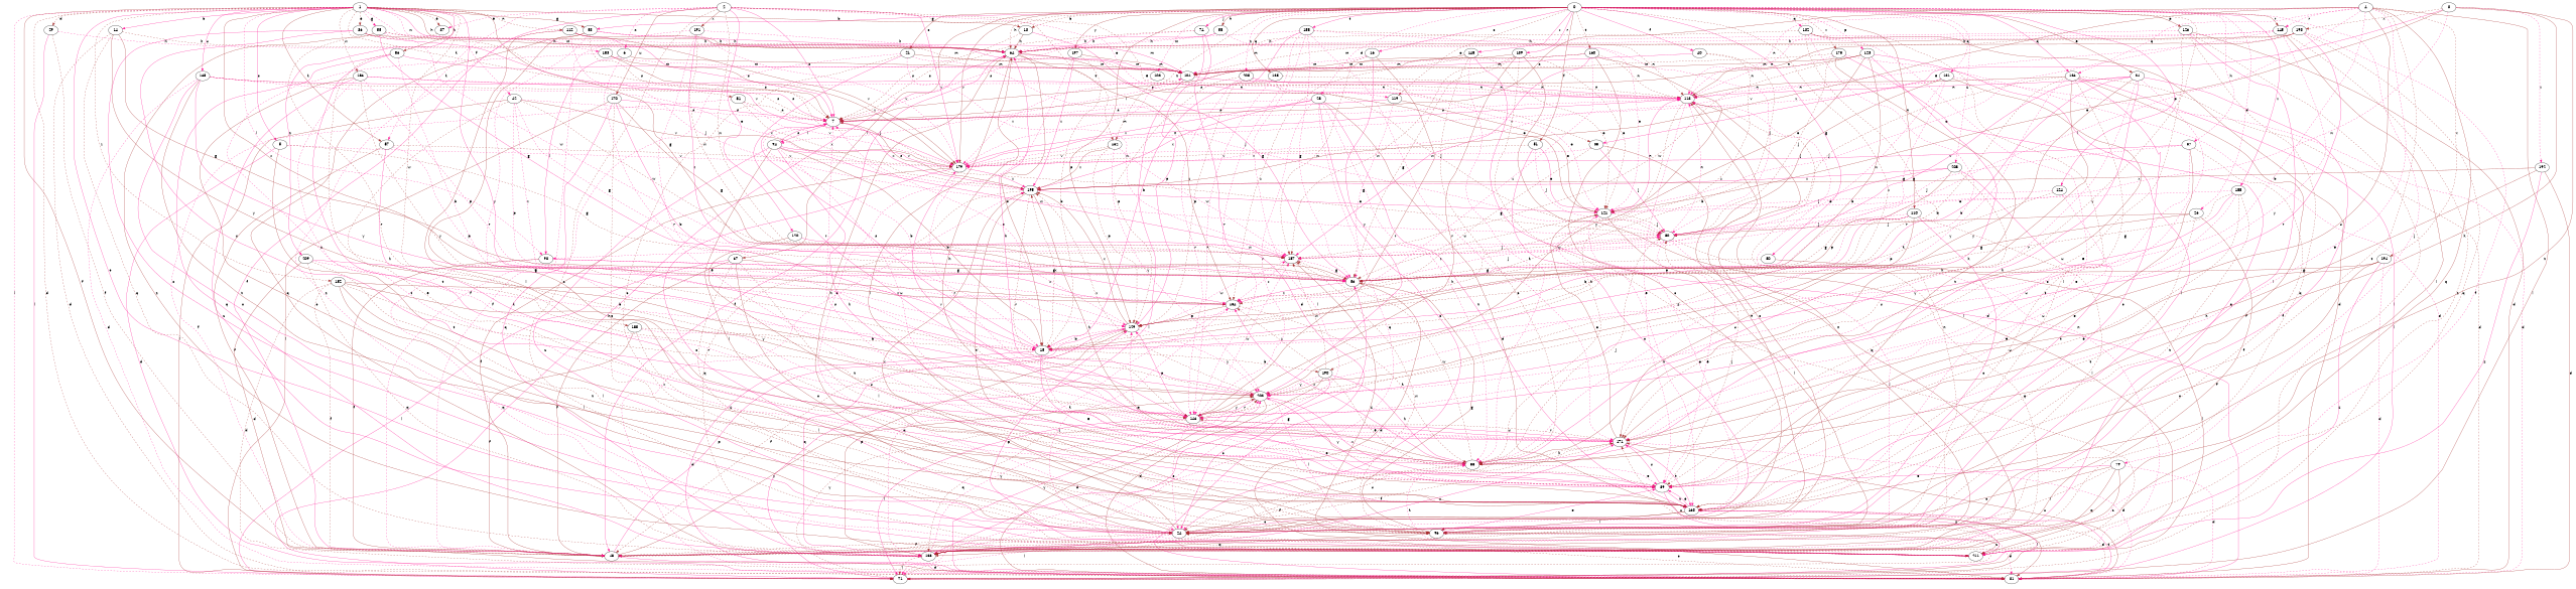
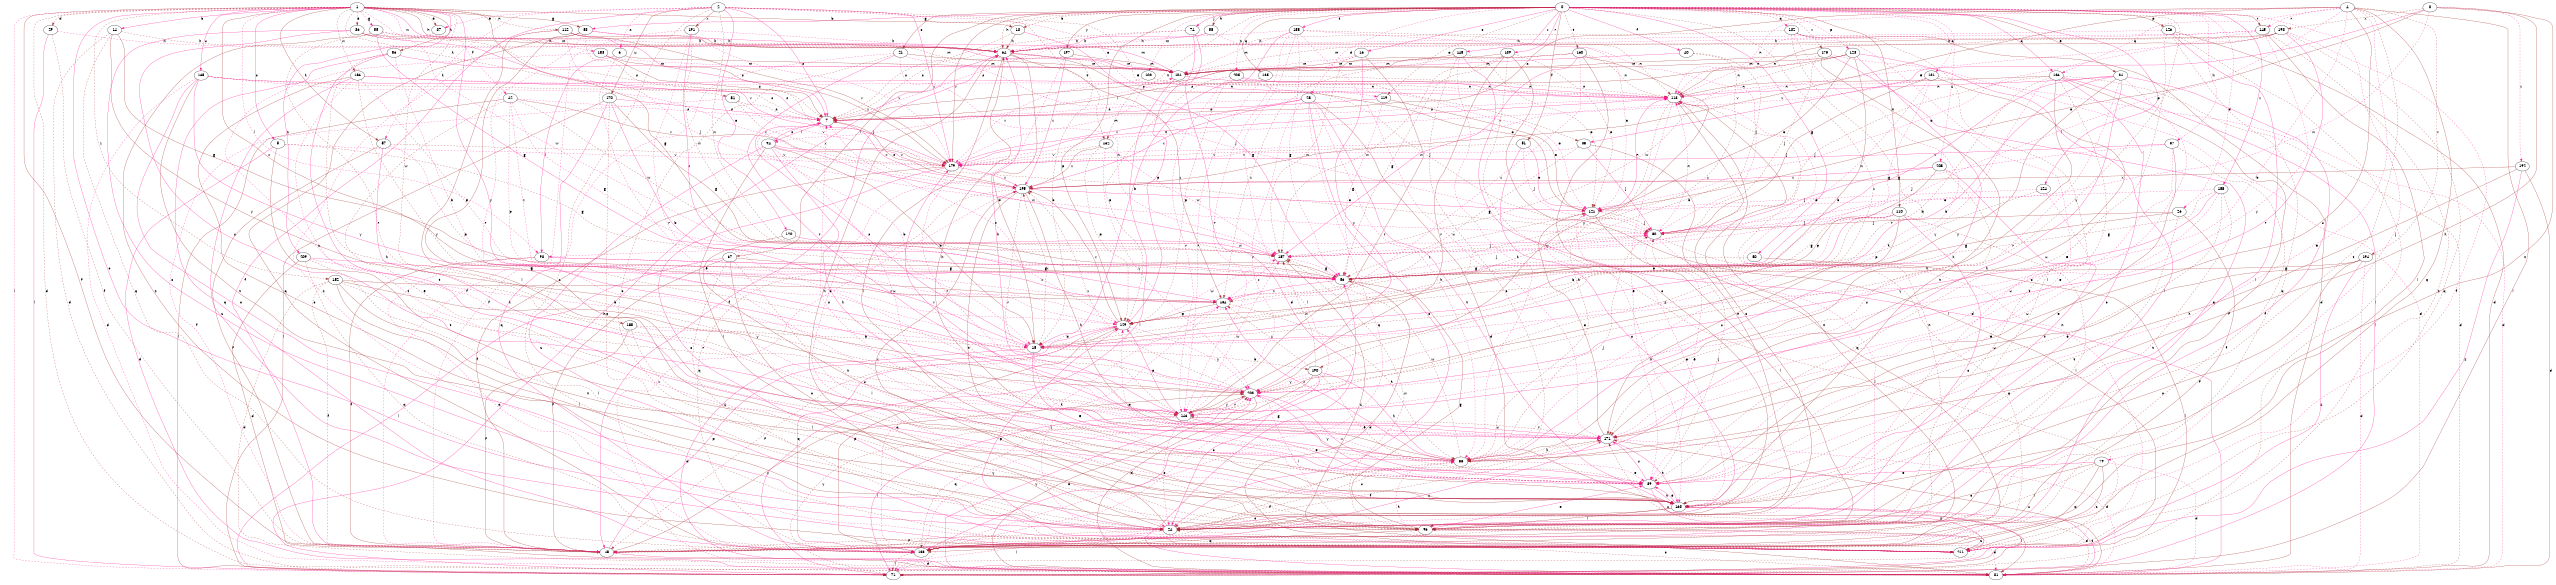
  strict digraph {
    fontname=Lato
    node [fontname=Lato]
    edge [color=deeppink fontname=Lato style=dashed]
    0
    13
    16
    21
    26
    28
    34
    40
    n9 [label=51]
    50
    53
    57
    58
    64
    67
    74
    79
    103
    110
    119
    123
    124
    126
    129
    131
    132
    135
    136
    139
    145
    148
    158
    160
    162
    175
    179
    188
    190
    197
    203
    205
    208
    56
    7
    104
    187
    94
    146
    24
    48
    80
    163
    31
    88
    138
    195
    15
    39
    113
    154
    121
    71
    171
    96
    211
    1
    5
    14
    29
    36
    37
    42
    55
    81
    86
    87
    93
    112
    152
    165
    183
    185
    186
    209
    2
    6
    38
    120
    170
    191
    3
    192
    193
    4
    194
    0 -> 13 [color=brown label=b]
    0 -> 16 [label=c style=solid]
    0 -> 21 [color=brown label=c style=solid]
    0 -> 26 [label=d]
    0 -> 28 [label=d]
    0 -> 34 [color=brown label=e style=solid]
    0 -> 40 [label=f style=solid]
    0 -> n9 [color=brown label=f style=solid]
    0 -> 50 [label=g style=solid]
    0 -> 53 [label=g style=solid]
    0 -> 57 [label=h]
    0 -> 58 [color=brown label=h style=solid]
    0 -> 64 [color=brown label=h]
    0 -> 67 [color=brown label=i style=solid]
    0 -> 74 [label=j style=solid]
    0 -> 79 [label=j]
    0 -> 103 [label=m]
    0 -> 110 [color=brown label=n style=solid]
    0 -> 119 [color=brown label=o]
    0 -> 123 [label=p]
    0 -> 124 [label=p style=solid]
    0 -> 126 [color=brown label=p style=solid]
    0 -> 129 [color=brown label=p style=solid]
    0 -> 131 [label=q]
    0 -> 132 [label=q]
    0 -> 135 [color=brown label=q style=solid]
    0 -> 136 [label=q style=solid]
    0 -> 139 [label=r style=solid]
    0 -> 145 [color=brown label=r style=solid]
    0 -> 148 [label=s style=solid]
    0 -> 158 [label=t style=solid]
    0 -> 160 [color=brown label=t]
    0 -> 162 [color=brown label=t]
    0 -> 175 [color=brown label=v]
    0 -> 179 [color=brown label=v style=solid]
    0 -> 188 [label=x style=solid]
    0 -> 190 [color=brown label=x]
    0 -> 197 [color=brown label=y style=solid]
    0 -> 203 [color=brown label=y]
    0 -> 205 [label=z]
    0 -> 208 [label=z]
    13 -> 64 [color=brown label=h style=solid]
    13 -> 56 [label=g style=solid]
    13 -> 7 [color=brown label=a]
    16 -> 203 [label=y style=solid]
    16 -> 104 [label=m]
    16 -> 187 [color=brown label=w]
    16 -> 94 [label=l]
    16 -> 146 [color=brown label=r style=solid]
    21 -> 104 [color=brown label=m style=solid]
    21 -> 187 [label=w]
    21 -> 146 [label=r style=solid]
    21 -> 24 [color=brown label=c]
    21 -> 48 [label=f]
    21 -> 80 [label=j]
    26 -> 56 [color=brown label=g style=solid]
    26 -> 48 [color=brown label=f style=solid]
    26 -> 80 [color=brown label=j style=solid]
    26 -> 163 [color=brown label=t]
    28 -> 179 [label=v style=solid]
    28 -> 7 [label=a]
    28 -> 146 [label=r]
    28 -> 24 [label=c style=solid]
    28 -> 163 [label=t style=solid]
    28 -> 31 [color=brown label=d style=solid]
    28 -> 88 [label=k]
    28 -> 138 [label=q]
    28 -> 195 [label=x style=solid]
    34 -> 203 [color=brown label=y style=solid]
    34 -> 56 [label=g style=solid]
    34 -> 146 [label=r]
    34 -> 48 [label=f style=solid]
    34 -> 88 [label=k style=solid]
    34 -> 15 [label=b style=solid]
    34 -> 39 [label=e]
    34 -> 113 [label=n style=solid]
    40 -> 104 [label=m style=solid]
    40 -> 15 [color=brown label=b]
    40 -> 154 [color=brown label=s]
    n9 -> 179 [color=brown label=v]
    n9 -> 24 [label=c style=solid]
    n9 -> 80 [label=j]
    n9 -> 121 [label=o style=solid]
    50 -> 56 [color=brown label=g]
    50 -> 71 [color=brown label=i style=solid]
    53 -> 64 [label=h]
    53 -> 104 [label=m style=solid]
    53 -> 146 [label=r]
    53 -> 80 [color=brown label=j]
    53 -> 163 [color=brown label=t style=solid]
    53 -> 138 [color=brown label=q style=solid]
    57 -> 179 [label=v style=solid]
    57 -> 48 [color=brown label=f]
    57 -> 80 [label=j]
    57 -> 39 [color=brown label=e style=solid]
    57 -> 171 [label=u]
    58 -> 64 [label=h style=solid]
    58 -> 7 [label=a]
    58 -> 80 [label=j]
    64 -> 104 [label=m style=solid]
    64 -> 48 [label=f style=solid]
    64 -> 15 [color=brown label=b style=solid]
    64 -> 154 [color=brown label=s style=solid]
    64 -> 121 [color=brown label=o style=solid]
    64 -> 96 [color=brown label=l style=solid]
    67 -> 56 [color=brown label=g style=solid]
    67 -> 24 [color=brown label=c style=solid]
    67 -> 48 [color=brown label=f style=solid]
    67 -> 71 [label=i style=solid]
    67 -> 96 [color=brown label=l]
    67 -> 211 [color=brown label=z]
    74 -> 64 [label=h]
    74 -> 129 [label=p style=solid]
    74 -> 7 [color=brown label=a]
    74 -> 31 [label=d style=solid]
    79 -> 24 [color=brown label=c style=solid]
    79 -> 31 [label=d]
    79 -> 138 [color=brown label=q style=solid]
    79 -> 39 [label=e style=solid]
    79 -> 96 [color=brown label=l]
    79 -> 211 [color=brown label=z style=solid]
    103 -> 179 [label=v]
    103 -> 113 [color=brown label=n]
    110 -> 129 [label=p]
    110 -> 56 [color=brown label=g]
    110 -> 24 [label=c style=solid]
    110 -> 80 [label=j]
    110 -> 15 [label=b style=solid]
    110 -> 171 [color=brown label=u style=solid]
    110 -> 96 [color=brown label=l]
    119 -> 56 [label=g]
    119 -> 7 [label=a style=solid]
    119 -> 121 [color=brown label=o style=solid]
    123 -> 7 [color=brown label=a style=solid]
    123 -> 104 [color=brown label=m style=solid]
    123 -> 187 [color=brown label=w]
    123 -> 88 [label=k style=solid]
    123 -> 15 [color=brown label=b style=solid]
    123 -> 121 [color=brown label=o style=solid]
    123 -> 96 [label=l style=solid]
    124 -> 129 [color=brown label=p]
    124 -> 39 [label=e]
    124 -> 121 [label=o]
    126 -> 64 [label=h]
    126 -> 31 [color=brown label=d style=solid]
    126 -> 138 [color=brown label=q]
    126 -> 39 [color=brown label=e]
    126 -> 71 [color=brown label=i]
    126 -> 96 [label=l style=solid]
    129 -> 203 [label=y]
    129 -> 7 [label=a]
    129 -> 187 [label=w]
    129 -> 48 [color=brown label=f]
    129 -> 138 [label=q style=solid]
    129 -> 195 [color=brown label=x style=solid]
    129 -> 15 [label=b]
    131 -> 179 [label=v]
    131 -> 56 [label=g]
    131 -> 187 [label=w]
    131 -> 80 [color=brown label=j style=solid]
    131 -> 31 [label=d]
    131 -> 113 [label=n]
    131 -> 171 [color=brown label=u style=solid]
    132 -> 64 [color=brown label=h]
    132 -> 146 [color=brown label=r]
    132 -> 24 [label=c]
    132 -> 31 [color=brown label=d style=solid]
    132 -> 88 [label=k]
    132 -> 96 [color=brown label=l]
    135 -> 129 [color=brown label=p]
    135 -> 146 [label=r]
    135 -> 80 [color=brown label=j]
    135 -> 113 [color=brown label=n]
    136 -> 203 [label=y]
    136 -> 24 [label=c style=solid]
    136 -> 48 [color=brown label=f style=solid]
    136 -> 80 [color=brown label=j]
    136 -> 163 [color=brown label=t]
    136 -> 31 [color=brown label=d]
    136 -> 88 [color=brown label=k style=solid]
    136 -> 15 [color=brown label=b]
    136 -> 113 [color=brown label=n style=solid]
    136 -> 71 [label=i style=solid]
    139 -> 56 [color=brown label=g]
    139 -> 104 [color=brown label=m style=solid]
    139 -> 187 [color=brown label=w]
    139 -> 146 [color=brown label=r style=solid]
    139 -> 121 [color=brown label=o]
    139 -> 71 [color=brown label=i style=solid]
    139 -> 211 [color=brown label=z]
    145 -> 64 [label=h]
    145 -> 203 [label=y]
    145 -> 113 [label=n]
    145 -> 121 [label=o]
    145 -> 96 [color=brown label=l style=solid]
    145 -> 211 [color=brown label=z]
    148 -> 104 [color=brown label=m style=solid]
    148 -> 24 [color=brown label=c]
    148 -> 31 [label=d style=solid]
    148 -> 88 [label=k]
    148 -> 154 [color=brown label=s]
    148 -> 121 [color=brown label=o]
    158 -> 64 [label=h]
    158 -> 56 [label=g]
    158 -> 104 [label=m]
    158 -> 146 [label=r]
    158 -> 15 [label=b style=solid]
    158 -> 113 [color=brown label=n]
    158 -> 121 [label=o]
    158 -> 71 [label=i]
    158 -> 171 [label=u]
    160 -> 203 [color=brown label=y style=solid]
    160 -> 7 [color=brown label=a style=solid]
    160 -> 104 [label=m]
    160 -> 187 [label=w style=solid]
    160 -> 24 [color=brown label=c style=solid]
    160 -> 113 [color=brown label=n]
    160 -> 154 [label=s]
    162 -> 129 [color=brown label=p]
    162 -> 179 [color=brown label=v]
    162 -> 203 [label=y]
    162 -> 187 [label=w]
    162 -> 195 [color=brown label=x style=solid]
-   175 -> 104 [color=brown label=m]
+   175 -> 104 [color=brown label=m style=solid]
    175 -> 80 [color=brown label=j]
    175 -> 163 [color=brown label=t style=solid]
    175 -> 31 [label=d]
    175 -> 138 [label=q style=solid]
    175 -> 113 [label=n]
    179 -> 104 [label=m]
    179 -> 146 [label=r]
    179 -> 24 [label=c style=solid]
    179 -> 48 [color=brown label=f style=solid]
    179 -> 195 [label=x style=solid]
    179 -> 113 [label=n style=solid]
    188 -> 203 [label=y style=solid]
    188 -> 56 [color=brown label=g]
    188 -> 163 [color=brown label=t]
    188 -> 39 [color=brown label=e]
    188 -> 121 [label=o]
    188 -> 171 [label=u]
    190 -> 203 [label=y]
    190 -> 187 [color=brown label=w]
    190 -> 24 [label=c style=solid]
    190 -> 31 [color=brown label=d style=solid]
    190 -> 88 [label=k style=solid]
    190 -> 39 [color=brown label=e]
    190 -> 154 [color=brown label=s]
    197 -> 104 [color=brown label=m style=solid]
    197 -> 24 [label=c]
    197 -> 195 [label=x style=solid]
    197 -> 15 [color=brown label=b]
    203 -> 146 [label=r style=solid]
    203 -> 31 [color=brown label=d style=solid]
    203 -> 195 [color=brown label=x]
    203 -> 39 [label=x style=solid]
    203 -> 96 [label=l]
    205 -> 129 [color=brown label=p]
    205 -> 146 [label=r]
    205 -> 113 [label=n style=solid]
    205 -> 121 [label=o]
    208 -> 129 [color=brown label=p style=solid]
    208 -> 80 [label=j style=solid]
    208 -> 163 [label=t style=solid]
    208 -> 195 [label=x style=solid]
    208 -> 171 [color=brown label=u]
    56 -> 80 [label=j]
    56 -> 31 [color=brown label=d style=solid]
    56 -> 154 [label=s style=solid]
    7 -> 94 [label=l style=solid]
    7 -> 195 [label=x style=solid]
    7 -> 15 [label=b]
    104 -> 113 [label=n style=solid]
    104 -> 71 [label=i style=solid]
    187 -> 56 [label=g]
    187 -> 80 [label=j]
    187 -> 154 [label=s]
    187 -> 211 [color=brown label=z style=solid]
    94 -> 179 [label=v style=solid]
    94 -> 7 [label=a style=solid]
    94 -> 187 [label=w style=solid]
    94 -> 88 [label=k style=solid]
    94 -> 15 [color=brown label=b style=solid]
    94 -> 171 [label=u]
    94 -> 96 [color=brown label=l style=solid]
    94 -> 211 [label=z style=solid]
    146 -> 64 [label=h style=solid]
    146 -> 129 [label=p style=solid]
    146 -> 203 [color=brown label=y style=solid]
    146 -> 187 [label=w]
    146 -> 24 [label=c]
    146 -> 138 [color=brown label=q]
    146 -> 39 [label=e style=solid]
    146 -> 71 [label=i style=solid]
    146 -> 171 [label=u style=solid]
    24 -> 64 [color=brown label=h style=solid]
    24 -> 48 [color=brown label=f]
    24 -> 195 [color=brown label=x style=solid]
    24 -> 113 [color=brown label=n style=solid]
    24 -> 71 [label=i]
    24 -> 171 [color=brown label=u]
    48 -> 129 [label=p style=solid]
    48 -> 203 [color=brown label=y style=solid]
    48 -> 31 [label=d style=solid]
    48 -> 113 [color=brown label=n]
    80 -> 187 [color=brown label=w]
    80 -> 138 [color=brown label=q]
    80 -> 39 [label=e]
    80 -> 113 [label=n]
    80 -> 96 [label=l]
    163 -> 24 [color=brown label=c style=solid]
    163 -> 31 [color=brown label=d]
    163 -> 39 [label=e style=solid]
    163 -> 121 [label=o]
    163 -> 71 [label=i style=solid]
    163 -> 96 [color=brown label=l style=solid]
    31 -> 203 [label=y style=solid]
    31 -> 24 [color=brown label=c]
    31 -> 163 [label=t style=solid]
    31 -> 195 [label=x]
    31 -> 171 [color=brown label=u style=solid]
    88 -> 64 [color=brown label=h style=solid]
    88 -> 187 [color=brown label=w]
    88 -> 48 [color=brown label=f]
    88 -> 80 [color=brown label=j]
    88 -> 39 [label=e]
    88 -> 154 [label=s style=solid]
    138 -> 129 [color=brown label=p style=solid]
    138 -> 203 [label=y]
    138 -> 56 [label=g style=solid]
    138 -> 113 [color=brown label=n style=solid]
    138 -> 71 [color=brown label=i]
    138 -> 171 [label=u style=solid]
    195 -> 7 [color=brown label=a style=solid]
    195 -> 146 [color=brown label=r]
    195 -> 163 [color=brown label=t style=solid]
    195 -> 88 [color=brown label=k style=solid]
    195 -> 138 [color=brown label=q]
    195 -> 121 [label=o style=solid]
    15 -> 190 [color=brown label=b]
    15 -> 7 [label=a style=solid]
    15 -> 31 [label=d style=solid]
    15 -> 88 [label=k]
    15 -> 195 [color=brown label=x]
    15 -> 39 [label=e style=solid]
    39 -> 129 [label=p]
    39 -> 203 [label=y style=solid]
    39 -> 7 [label=a]
    39 -> 80 [color=brown label=j]
    39 -> 163 [label=t style=solid]
    39 -> 171 [label=u style=solid]
    39 -> 211 [label=z style=solid]
    113 -> 7 [label=a]
    113 -> 24 [color=brown label=c style=solid]
    113 -> 88 [color=brown label=k]
    113 -> 39 [label=e]
    154 -> 129 [color=brown label=p style=solid]
    154 -> 88 [color=brown label=k]
    154 -> 138 [label=q]
    121 -> 80 [color=brown label=j]
    121 -> 163 [label=t]
    121 -> 113 [label=n style=solid]
    121 -> 154 [color=brown label=s]
    121 -> 96 [color=brown label=l style=solid]
    71 -> 64 [label=h style=solid]
    71 -> 203 [color=brown label=y]
    71 -> 171 [color=brown label=u]
    171 -> 179 [label=v style=solid]
    171 -> 146 [color=brown label=r]
    171 -> 48 [color=brown label=f]
    171 -> 163 [label=t style=solid]
    171 -> 31 [label=d]
    171 -> 88 [color=brown label=k]
    171 -> 121 [color=brown label=o style=solid]
    96 -> 56 [color=brown label=g style=solid]
    96 -> 187 [color=brown label=w]
    96 -> 31 [label=d]
    96 -> 138 [color=brown label=q style=solid]
    96 -> 39 [label=e style=solid]
    96 -> 211 [color=brown label=z style=solid]
    211 -> 129 [label=p style=solid]
    211 -> 88 [label=k]
    211 -> 113 [label=n]
    211 -> 154 [label=s]
    1 -> 13 [color=brown label=b style=solid]
    1 -> 53 [color=brown label=g style=solid]
    1 -> 64 [color=brown label=h style=solid]
    1 -> 203 [label=y style=solid]
    1 -> 56 [color=brown label=g style=solid]
    1 -> 104 [label=m style=solid]
    1 -> 24 [label=c style=solid]
    1 -> 48 [color=brown label=f style=solid]
    1 -> 31 [color=brown label=d]
    1 -> 154 [color=brown label=s style=solid]
    1 -> 71 [label=i]
    1 -> 5 [label=a style=solid]
    1 -> 14 [label=b style=solid]
    1 -> 29 [color=brown label=d]
    1 -> 36 [color=brown label=e]
    1 -> 37 [color=brown label=e]
    1 -> 42 [label=f]
    1 -> 55 [label=g]
    1 -> 81 [color=brown label=k]
    1 -> 86 [color=brown label=k style=solid]
    1 -> 87 [color=brown label=k style=solid]
    1 -> 93 [label=l]
    1 -> 112 [color=brown label=n]
    1 -> 152 [color=brown label=s]
    1 -> 165 [label=u style=solid]
    1 -> 183 [label=w]
    1 -> 185 [color=brown label=w]
    1 -> 186 [color=brown label=w]
    1 -> 209 [label=z style=solid]
    5 -> 179 [label=v]
    5 -> 56 [color=brown label=g]
    5 -> 163 [color=brown label=t style=solid]
    5 -> 31 [label=d style=solid]
    14 -> 64 [color=brown label=h]
    14 -> 203 [color=brown label=y style=solid]
    14 -> 56 [color=brown label=g style=solid]
    14 -> 31 [color=brown label=d]
    14 -> 138 [color=brown label=q]
    29 -> 64 [label=h]
    29 -> 48 [color=brown label=f]
    29 -> 71 [label=i style=solid]
    36 -> 64 [color=brown label=h style=solid]
    36 -> 179 [label=v style=solid]
    36 -> 7 [color=brown label=a]
    36 -> 24 [label=c style=solid]
    36 -> 171 [label=u style=solid]
    37 -> 146 [color=brown label=r]
    42 -> 129 [label=p]
    42 -> 179 [color=brown label=v style=solid]
    42 -> 56 [label=g]
    42 -> 7 [label=a]
    42 -> 187 [color=brown label=w]
    42 -> 39 [color=brown label=e]
    42 -> 154 [label=s]
    42 -> 71 [color=brown label=i style=solid]
    55 -> 64 [label=h]
    55 -> 56 [label=g style=solid]
    55 -> 104 [color=brown label=m]
    55 -> 187 [label=w]
    55 -> 211 [color=brown label=z style=solid]
    81 -> 179 [label=v]
    81 -> 7 [color=brown label=a]
    81 -> 48 [label=f]
    81 -> 195 [color=brown label=x]
    86 -> 104 [label=m style=solid]
    86 -> 163 [label=t style=solid]
    86 -> 88 [color=brown label=k]
    86 -> 138 [label=q style=solid]
    86 -> 15 [label=b]
    87 -> 129 [label=p]
    87 -> 179 [color=brown label=v]
    87 -> 48 [color=brown label=f style=solid]
    87 -> 88 [label=k style=solid]
    93 -> 56 [label=g]
    93 -> 48 [color=brown label=f style=solid]
    93 -> 138 [label=q]
    93 -> 154 [label=s style=solid]
    112 -> 64 [color=brown label=h style=solid]
    112 -> 179 [color=brown label=v style=solid]
    112 -> 7 [label=a style=solid]
    112 -> 80 [label=j]
    112 -> 96 [color=brown label=l style=solid]
    112 -> 211 [label=z]
    152 -> 203 [color=brown label=y style=solid]
    152 -> 146 [color=brown label=r]
    152 -> 48 [color=brown label=f]
    152 -> 163 [color=brown label=t style=solid]
    152 -> 31 [color=brown label=d]
    152 -> 154 [color=brown label=s style=solid]
    152 -> 96 [color=brown label=l style=solid]
    165 -> 203 [label=y style=solid]
    165 -> 7 [color=brown label=a]
    165 -> 24 [label=c style=solid]
    165 -> 163 [color=brown label=t style=solid]
    165 -> 31 [label=d]
    165 -> 195 [label=x]
    165 -> 113 [label=n style=solid]
    183 -> 179 [color=brown label=v style=solid]
    183 -> 7 [color=brown label=a style=solid]
    183 -> 104 [label=m]
    183 -> 171 [label=u]
    185 -> 48 [color=brown label=f style=solid]
    185 -> 15 [color=brown label=b]
    185 -> 171 [label=u]
    185 -> 96 [color=brown label=l]
    186 -> 129 [label=p]
    186 -> 203 [color=brown label=y]
    186 -> 7 [label=a style=solid]
    186 -> 24 [color=brown label=c style=solid]
    186 -> 163 [label=t]
    186 -> 113 [label=n]
    186 -> 211 [label=z style=solid]
    209 -> 56 [label=g style=solid]
    209 -> 31 [color=brown label=d style=solid]
    209 -> 138 [color=brown label=q]
    209 -> 15 [label=b]
    209 -> 96 [color=brown label=l]
    2 -> 119 [label=o]
    2 -> 162 [color=brown label=t]
    2 -> 179 [label=v style=solid]
    2 -> 7 [label=a style=solid]
    2 -> 187 [color=brown label=w]
    2 -> 48 [label=f style=solid]
    2 -> 211 [color=brown label=z]
    2 -> 37 [label=e]
    2 -> 87 [label=k]
    2 -> 6 [label=a]
    2 -> 38 [color=brown label=e]
    2 -> 120 [label=o style=solid]
    2 -> 170 [color=brown label=u style=solid]
    2 -> 191 [color=brown label=x style=solid]
    6 -> 104 [color=brown label=m style=solid]
    6 -> 39 [label=e]
    6 -> 93 [label=l style=solid]
    38 -> 179 [label=v]
    38 -> 56 [color=brown label=g]
    38 -> 80 [label=j style=solid]
    38 -> 138 [color=brown label=q style=solid]
    120 -> 187 [label=w style=solid]
    120 -> 163 [color=brown label=t style=solid]
    170 -> 56 [color=brown label=g style=solid]
    170 -> 7 [label=a style=solid]
    170 -> 24 [color=brown label=c]
    170 -> 138 [label=q style=solid]
    170 -> 15 [label=b style=solid]
    170 -> 71 [color=brown label=i style=solid]
    191 -> 64 [label=h]
    191 -> 179 [label=v]
    191 -> 187 [color=brown label=w]
    191 -> 146 [label=r]
    191 -> 48 [label=f]
    191 -> 154 [label=s style=solid]
    3 -> 187 [label=w]
    3 -> 163 [color=brown label=t style=solid]
    3 -> 88 [color=brown label=k style=solid]
    3 -> 121 [color=brown label=o style=solid]
    3 -> 38 [label=e style=solid]
    3 -> 192 [label=x]
    3 -> 193 [color=brown label=x]
    192 -> 31 [color=brown label=d style=solid]
    192 -> 88 [color=brown label=k style=solid]
    192 -> 195 [color=brown label=x style=solid]
    192 -> 211 [label=z style=solid]
    193 -> 64 [color=brown label=h style=solid]
    193 -> 179 [label=v]
    193 -> 104 [color=brown label=m]
    193 -> 146 [label=r style=solid]
    193 -> 48 [label=f]
    193 -> 138 [color=brown label=q]
    193 -> 113 [color=brown label=n style=solid]
    4 -> 136 [label=q]
    4 -> 145 [label=r]
    4 -> 7 [color=brown label=a style=solid]
    4 -> 163 [color=brown label=t]
    4 -> 138 [color=brown label=q style=solid]
    4 -> 195 [color=brown label=x style=solid]
    4 -> 15 [label=b]
    4 -> 39 [label=e]
    4 -> 113 [label=n]
    4 -> 71 [color=brown label=i style=solid]
    4 -> 171 [color=brown label=u style=solid]
    4 -> 93 [label=l]
    4 -> 194 [color=brown label=x]
    194 -> 56 [color=brown label=g style=solid]
    194 -> 24 [color=brown label=c style=solid]
    194 -> 31 [label=d]
    194 -> 171 [color=brown label=u style=solid]
    194 -> 211 [label=z style=solid]
  }
